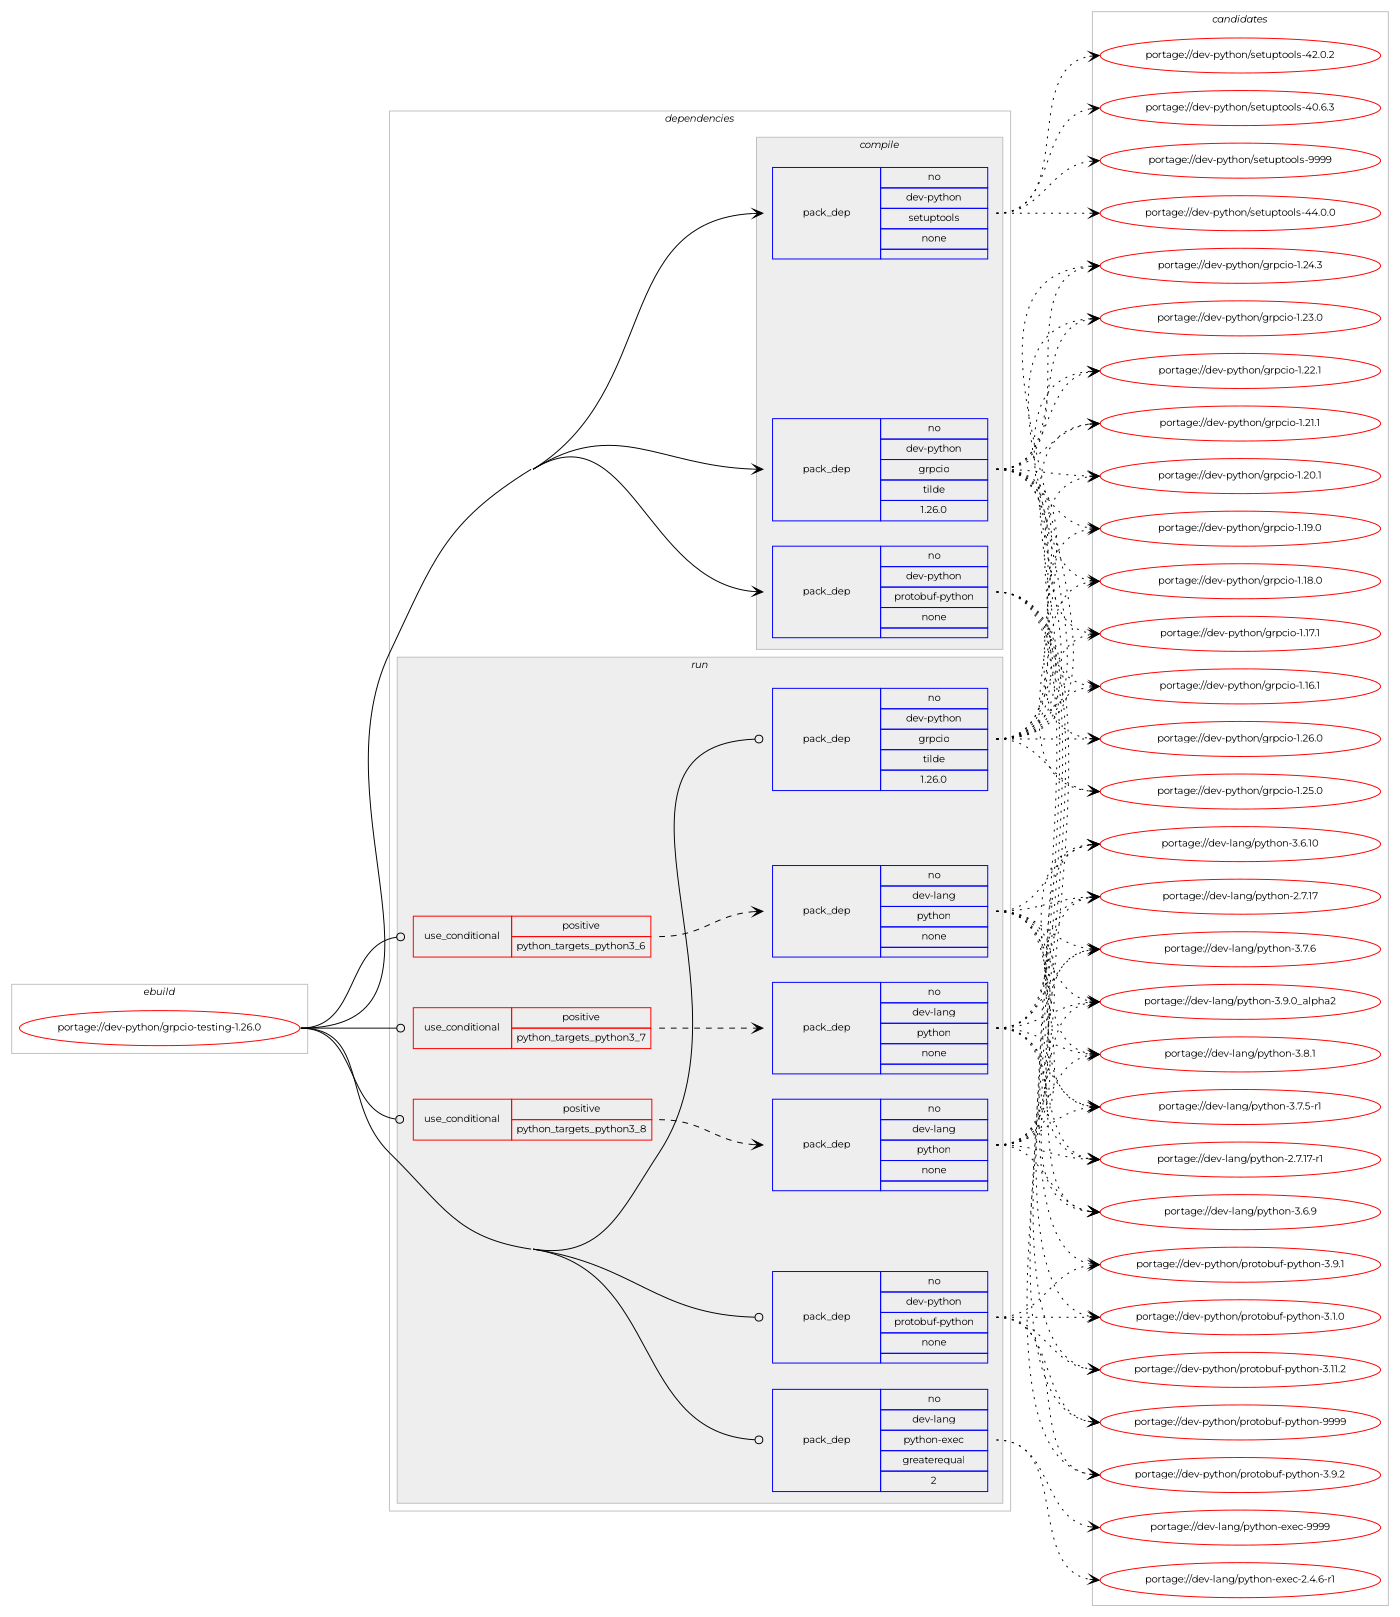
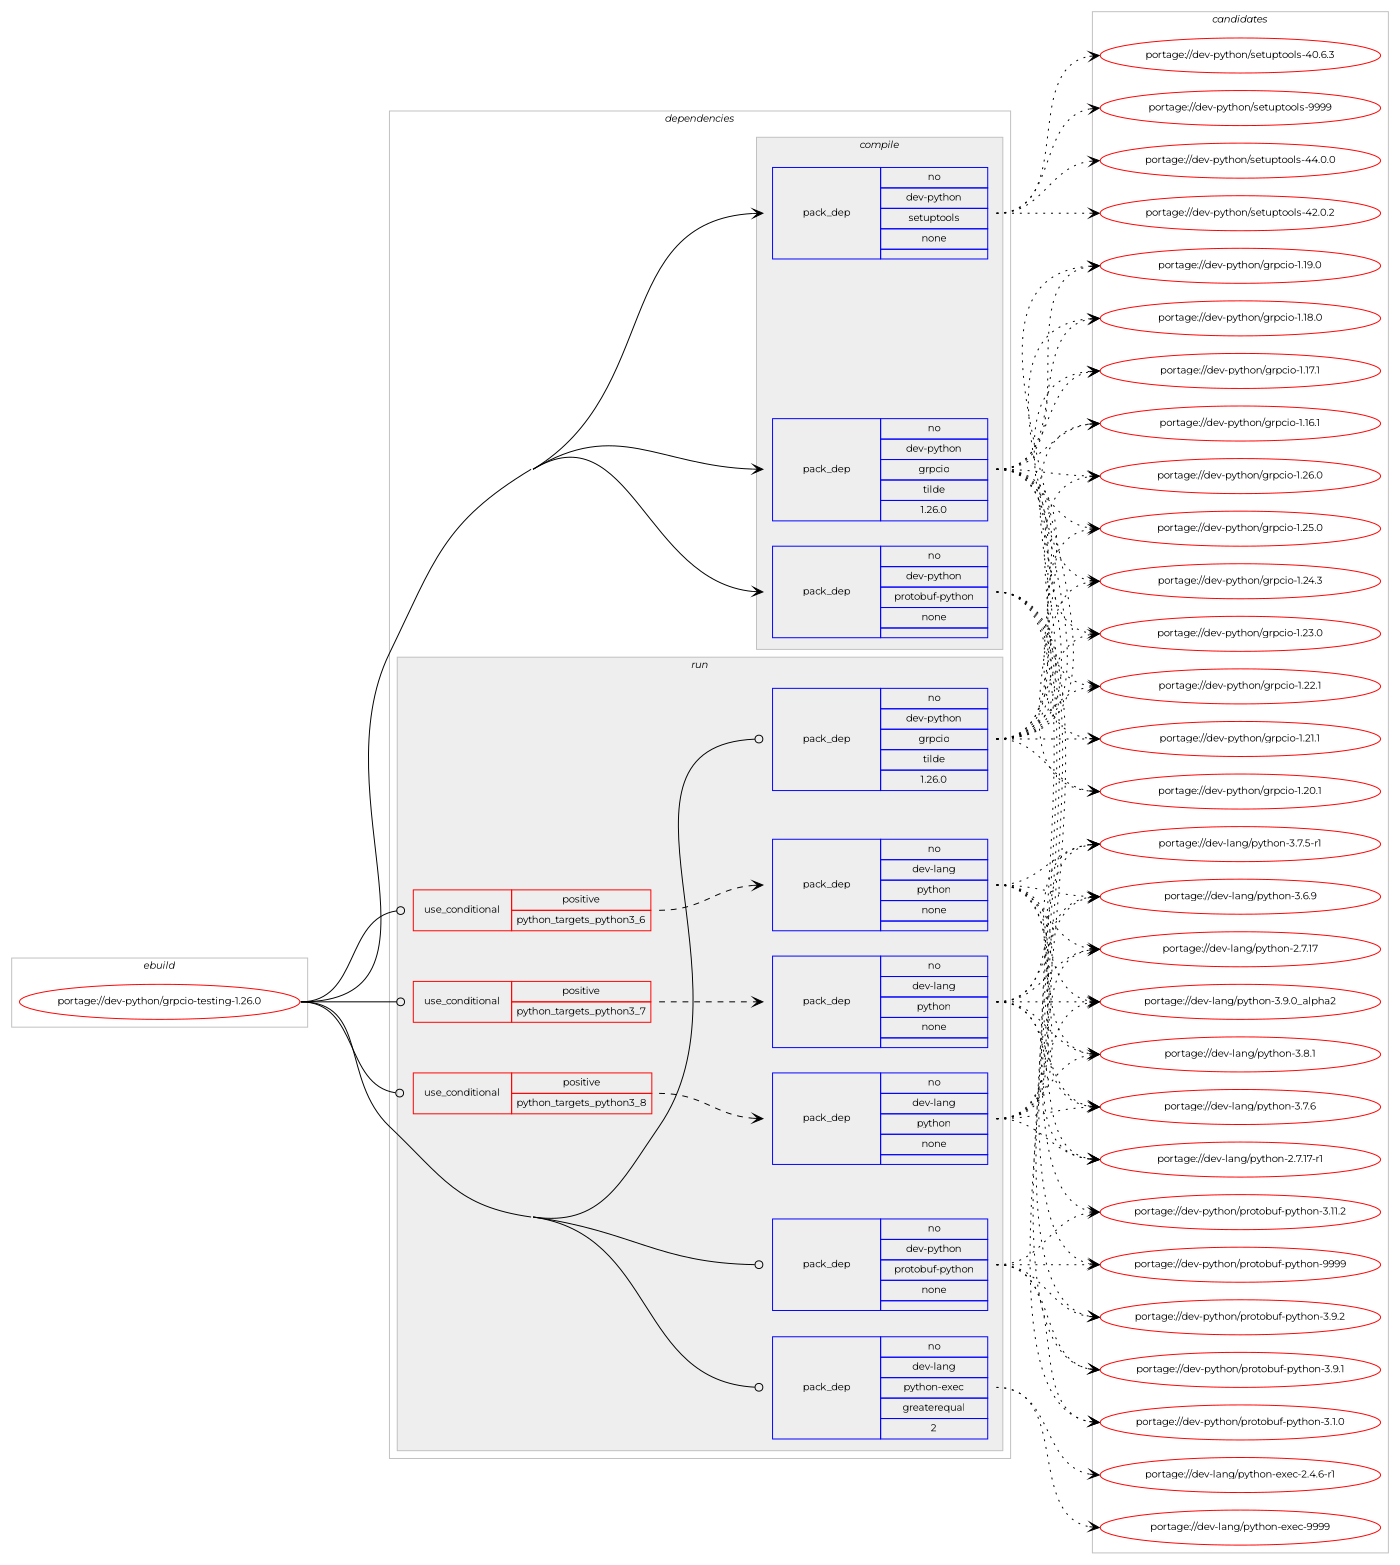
  digraph {
    compound=true
    concentrate=true
    fontname=Montserrat
    fontsize=10
    newrank=true
    rankdir=LR
    ranksep=1.5
    node [color=red fontname=Montserrat fontsize=10]
    edge [arrowhead=vee fontname=Montserrat headport=w style=dotted tailport=e weight=100]
    n1 [label="portage://dev-python/grpcio-testing-1.26.0" width=4]
    n2 [color=blue label=<<TABLE BORDER="0" CELLBORDER="1" CELLSPACING="0" CELLPADDING="4" WIDTH="220"><TR><TD ROWSPAN="6" CELLPADDING="30">pack_dep</TD></TR><TR><TD WIDTH="110">no</TD></TR><TR><TD>dev-python</TD></TR><TR><TD>grpcio</TD></TR><TR><TD>tilde</TD></TR><TR><TD>1.26.0</TD></TR></TABLE>> shape=none]
    n3 [color=blue label=<<TABLE BORDER="0" CELLBORDER="1" CELLSPACING="0" CELLPADDING="4" WIDTH="220"><TR><TD ROWSPAN="6" CELLPADDING="30">pack_dep</TD></TR><TR><TD WIDTH="110">no</TD></TR><TR><TD>dev-python</TD></TR><TR><TD>protobuf-python</TD></TR><TR><TD>none</TD></TR><TR><TD></TD></TR></TABLE>> shape=none]
    n4 [color=blue label=<<TABLE BORDER="0" CELLBORDER="1" CELLSPACING="0" CELLPADDING="4" WIDTH="220"><TR><TD ROWSPAN="6" CELLPADDING="30">pack_dep</TD></TR><TR><TD WIDTH="110">no</TD></TR><TR><TD>dev-python</TD></TR><TR><TD>setuptools</TD></TR><TR><TD>none</TD></TR><TR><TD></TD></TR></TABLE>> shape=none]
    n5 [color=blue label=<<TABLE BORDER="0" CELLBORDER="1" CELLSPACING="0" CELLPADDING="4" WIDTH="220"><TR><TD ROWSPAN="6" CELLPADDING="30">pack_dep</TD></TR><TR><TD WIDTH="110">no</TD></TR><TR><TD>dev-lang</TD></TR><TR><TD>python</TD></TR><TR><TD>none</TD></TR><TR><TD></TD></TR></TABLE>> shape=none]
    n6 [label=<<TABLE BORDER="0" CELLBORDER="1" CELLSPACING="0" CELLPADDING="4"><TR><TD ROWSPAN="3" CELLPADDING="10">use_conditional</TD></TR><TR><TD>positive</TD></TR><TR><TD>python_targets_python3_6</TD></TR></TABLE>> shape=none]
    n7 [color=blue label=<<TABLE BORDER="0" CELLBORDER="1" CELLSPACING="0" CELLPADDING="4" WIDTH="220"><TR><TD ROWSPAN="6" CELLPADDING="30">pack_dep</TD></TR><TR><TD WIDTH="110">no</TD></TR><TR><TD>dev-lang</TD></TR><TR><TD>python</TD></TR><TR><TD>none</TD></TR><TR><TD></TD></TR></TABLE>> shape=none]
    n8 [label=<<TABLE BORDER="0" CELLBORDER="1" CELLSPACING="0" CELLPADDING="4"><TR><TD ROWSPAN="3" CELLPADDING="10">use_conditional</TD></TR><TR><TD>positive</TD></TR><TR><TD>python_targets_python3_7</TD></TR></TABLE>> shape=none]
    n9 [color=blue label=<<TABLE BORDER="0" CELLBORDER="1" CELLSPACING="0" CELLPADDING="4" WIDTH="220"><TR><TD ROWSPAN="6" CELLPADDING="30">pack_dep</TD></TR><TR><TD WIDTH="110">no</TD></TR><TR><TD>dev-lang</TD></TR><TR><TD>python</TD></TR><TR><TD>none</TD></TR><TR><TD></TD></TR></TABLE>> shape=none]
    n10 [label=<<TABLE BORDER="0" CELLBORDER="1" CELLSPACING="0" CELLPADDING="4"><TR><TD ROWSPAN="3" CELLPADDING="10">use_conditional</TD></TR><TR><TD>positive</TD></TR><TR><TD>python_targets_python3_8</TD></TR></TABLE>> shape=none]
    n11 [color=blue label=<<TABLE BORDER="0" CELLBORDER="1" CELLSPACING="0" CELLPADDING="4" WIDTH="220"><TR><TD ROWSPAN="6" CELLPADDING="30">pack_dep</TD></TR><TR><TD WIDTH="110">no</TD></TR><TR><TD>dev-lang</TD></TR><TR><TD>python-exec</TD></TR><TR><TD>greaterequal</TD></TR><TR><TD>2</TD></TR></TABLE>> shape=none]
    n12 [color=blue label=<<TABLE BORDER="0" CELLBORDER="1" CELLSPACING="0" CELLPADDING="4" WIDTH="220"><TR><TD ROWSPAN="6" CELLPADDING="30">pack_dep</TD></TR><TR><TD WIDTH="110">no</TD></TR><TR><TD>dev-python</TD></TR><TR><TD>grpcio</TD></TR><TR><TD>tilde</TD></TR><TR><TD>1.26.0</TD></TR></TABLE>> shape=none]
    n13 [color=blue label=<<TABLE BORDER="0" CELLBORDER="1" CELLSPACING="0" CELLPADDING="4" WIDTH="220"><TR><TD ROWSPAN="6" CELLPADDING="30">pack_dep</TD></TR><TR><TD WIDTH="110">no</TD></TR><TR><TD>dev-python</TD></TR><TR><TD>protobuf-python</TD></TR><TR><TD>none</TD></TR><TR><TD></TD></TR></TABLE>> shape=none]
    n14 [label="portage://dev-python/grpcio-1.26.0" width=4]
    n15 [label="portage://dev-python/grpcio-1.25.0" width=4]
    n16 [label="portage://dev-python/grpcio-1.24.3" width=4]
    n17 [label="portage://dev-python/grpcio-1.23.0" width=4]
    n18 [label="portage://dev-python/grpcio-1.22.1" width=4]
    n19 [label="portage://dev-python/grpcio-1.21.1" width=4]
    n20 [label="portage://dev-python/grpcio-1.20.1" width=4]
    n21 [label="portage://dev-python/grpcio-1.19.0" width=4]
    n22 [label="portage://dev-python/grpcio-1.18.0" width=4]
    n23 [label="portage://dev-python/grpcio-1.17.1" width=4]
    n24 [label="portage://dev-python/grpcio-1.16.1" width=4]
    n25 [label="portage://dev-python/protobuf-python-9999" width=4]
    n26 [label="portage://dev-python/protobuf-python-3.9.2" width=4]
    n27 [label="portage://dev-python/protobuf-python-3.9.1" width=4]
    n28 [label="portage://dev-python/protobuf-python-3.1.0" width=4]
    n29 [label="portage://dev-python/protobuf-python-3.11.2" width=4]
    n30 [label="portage://dev-python/setuptools-9999" width=4]
    n31 [label="portage://dev-python/setuptools-44.0.0" width=4]
    n32 [label="portage://dev-python/setuptools-42.0.2" width=4]
    n33 [label="portage://dev-python/setuptools-40.6.3" width=4]
    n34 [label="portage://dev-lang/python-3.9.0_alpha2" width=4]
    n35 [label="portage://dev-lang/python-3.8.1" width=4]
    n36 [label="portage://dev-lang/python-3.7.6" width=4]
    n37 [label="portage://dev-lang/python-3.7.5-r1" width=4]
    n38 [label="portage://dev-lang/python-3.6.9" width=4]
-   n39 [label="portage://dev-lang/python-3.6.10" width=4]
    n40 [label="portage://dev-lang/python-2.7.17-r1" width=4]
    n41 [label="portage://dev-lang/python-2.7.17" width=4]
    n42 [label="portage://dev-lang/python-exec-9999" width=4]
    n43 [label="portage://dev-lang/python-exec-2.4.6-r1" width=4]
    subgraph cluster_1 {
      color=gray
      label=<<i>ebuild</i>>
      n1
    }
    subgraph cluster_2 {
      color=gray
      label=<<i>dependencies</i>>
      subgraph cluster_3 {
        color=gray
        fillcolor="#eeeeee"
        label=<<i>compile</i>>
        style=filled
        subgraph sub_4 {
          color=gray
          fillcolor="#eeeeee"
          label=<<i>compile</i>>
          style=filled
          n2
        }
        subgraph sub_5 {
          color=gray
          fillcolor="#eeeeee"
          label=<<i>compile</i>>
          style=filled
          n3
        }
        subgraph sub_6 {
          color=gray
          fillcolor="#eeeeee"
          label=<<i>compile</i>>
          style=filled
          n4
        }
      }
      subgraph cluster_7 {
        color=gray
        fillcolor="#eeeeee"
        label=<<i>compile and run</i>>
        style=filled
      }
      subgraph cluster_8 {
        color=gray
        fillcolor="#eeeeee"
        label=<<i>run</i>>
        style=filled
        subgraph sub_9 {
          color=gray
          fillcolor="#eeeeee"
          label=<<i>run</i>>
          style=filled
          n6
          subgraph sub_10 {
            color=gray
            fillcolor="#eeeeee"
            label=<<i>run</i>>
            style=filled
            n5
          }
        }
        subgraph sub_11 {
          color=gray
          fillcolor="#eeeeee"
          label=<<i>run</i>>
          style=filled
          n8
          subgraph sub_12 {
            color=gray
            fillcolor="#eeeeee"
            label=<<i>run</i>>
            style=filled
            n7
          }
        }
        subgraph sub_13 {
          color=gray
          fillcolor="#eeeeee"
          label=<<i>run</i>>
          style=filled
          n10
          subgraph sub_14 {
            color=gray
            fillcolor="#eeeeee"
            label=<<i>run</i>>
            style=filled
            n9
          }
        }
        subgraph sub_15 {
          color=gray
          fillcolor="#eeeeee"
          label=<<i>run</i>>
          style=filled
          n11
        }
        subgraph sub_16 {
          color=gray
          fillcolor="#eeeeee"
          label=<<i>run</i>>
          style=filled
          n12
        }
        subgraph sub_17 {
          color=gray
          fillcolor="#eeeeee"
          label=<<i>run</i>>
          style=filled
          n13
        }
      }
    }
    subgraph cluster_18 {
      color=gray
      label=<<i>candidates</i>>
      rank=same
      subgraph sub_19 {
        color=black
        label=<<i>candidates</i>>
        nodesep=1
        rank=same
        n14
        n15
        n16
        n17
        n18
        n19
        n20
        n21
        n22
        n23
        n24
      }
      subgraph sub_20 {
        color=black
        label=<<i>candidates</i>>
        nodesep=1
        rank=same
        n25
        n26
        n27
        n28
        n29
      }
      subgraph sub_21 {
        color=black
        label=<<i>candidates</i>>
        nodesep=1
        rank=same
        n30
        n31
        n32
        n33
      }
      subgraph sub_22 {
        color=black
        label=<<i>candidates</i>>
        nodesep=1
        rank=same
        n34
        n35
        n36
        n37
        n38
-       n39
        n40
        n41
      }
      subgraph sub_23 {
        color=black
        label=<<i>candidates</i>>
        nodesep=1
        rank=same
        n34
        n35
        n36
        n37
        n38
-       n39
        n40
        n41
      }
      subgraph sub_24 {
        color=black
        label=<<i>candidates</i>>
        nodesep=1
        rank=same
        n34
        n35
        n36
        n37
        n38
-       n39
        n40
        n41
      }
      subgraph sub_25 {
        color=black
        label=<<i>candidates</i>>
        nodesep=1
        rank=same
        n42
        n43
      }
      subgraph sub_26 {
        color=black
        label=<<i>candidates</i>>
        nodesep=1
        rank=same
        n14
        n15
        n16
        n17
        n18
        n19
        n20
        n21
        n22
        n23
        n24
      }
      subgraph sub_27 {
        color=black
        label=<<i>candidates</i>>
        nodesep=1
        rank=same
        n25
        n26
        n27
        n28
        n29
      }
    }
    n1 -> n2 [style=solid weight=20]
    n1 -> n3 [style=solid weight=20]
    n1 -> n4 [style=solid weight=20]
    n1 -> n6 [arrowhead=odot style=solid weight=20]
    n1 -> n8 [arrowhead=odot style=solid weight=20]
    n1 -> n10 [arrowhead=odot style=solid weight=20]
    n1 -> n11 [arrowhead=odot style=solid weight=20]
    n1 -> n12 [arrowhead=odot style=solid weight=20]
    n1 -> n13 [arrowhead=odot style=solid weight=20]
    n2 -> n14
    n2 -> n15
    n2 -> n16
    n2 -> n17
    n2 -> n18
    n2 -> n19
    n2 -> n20
    n2 -> n21
    n2 -> n22
    n2 -> n23
    n2 -> n24
    n3 -> n25
    n3 -> n26
    n3 -> n27
    n3 -> n28
    n3 -> n29
    n4 -> n30
    n4 -> n31
    n4 -> n32
    n4 -> n33
    n5 -> n34
    n5 -> n35
    n5 -> n36
    n5 -> n37
    n5 -> n38
-   n5 -> n39
    n5 -> n40
    n5 -> n41
    n6 -> n5 [style=dashed weight=20]
    n7 -> n34
    n7 -> n35
    n7 -> n36
    n7 -> n37
    n7 -> n38
-   n7 -> n39
    n7 -> n40
    n7 -> n41
    n8 -> n7 [style=dashed weight=20]
    n9 -> n34
    n9 -> n35
    n9 -> n36
    n9 -> n37
    n9 -> n38
-   n9 -> n39
    n9 -> n40
    n9 -> n41
    n10 -> n9 [style=dashed weight=20]
    n11 -> n42
    n11 -> n43
    n12 -> n14
    n12 -> n15
    n12 -> n16
    n12 -> n17
    n12 -> n18
    n12 -> n19
    n12 -> n20
    n12 -> n21
    n12 -> n22
    n12 -> n23
    n12 -> n24
    n13 -> n25
    n13 -> n26
    n13 -> n27
    n13 -> n28
    n13 -> n29
  }
